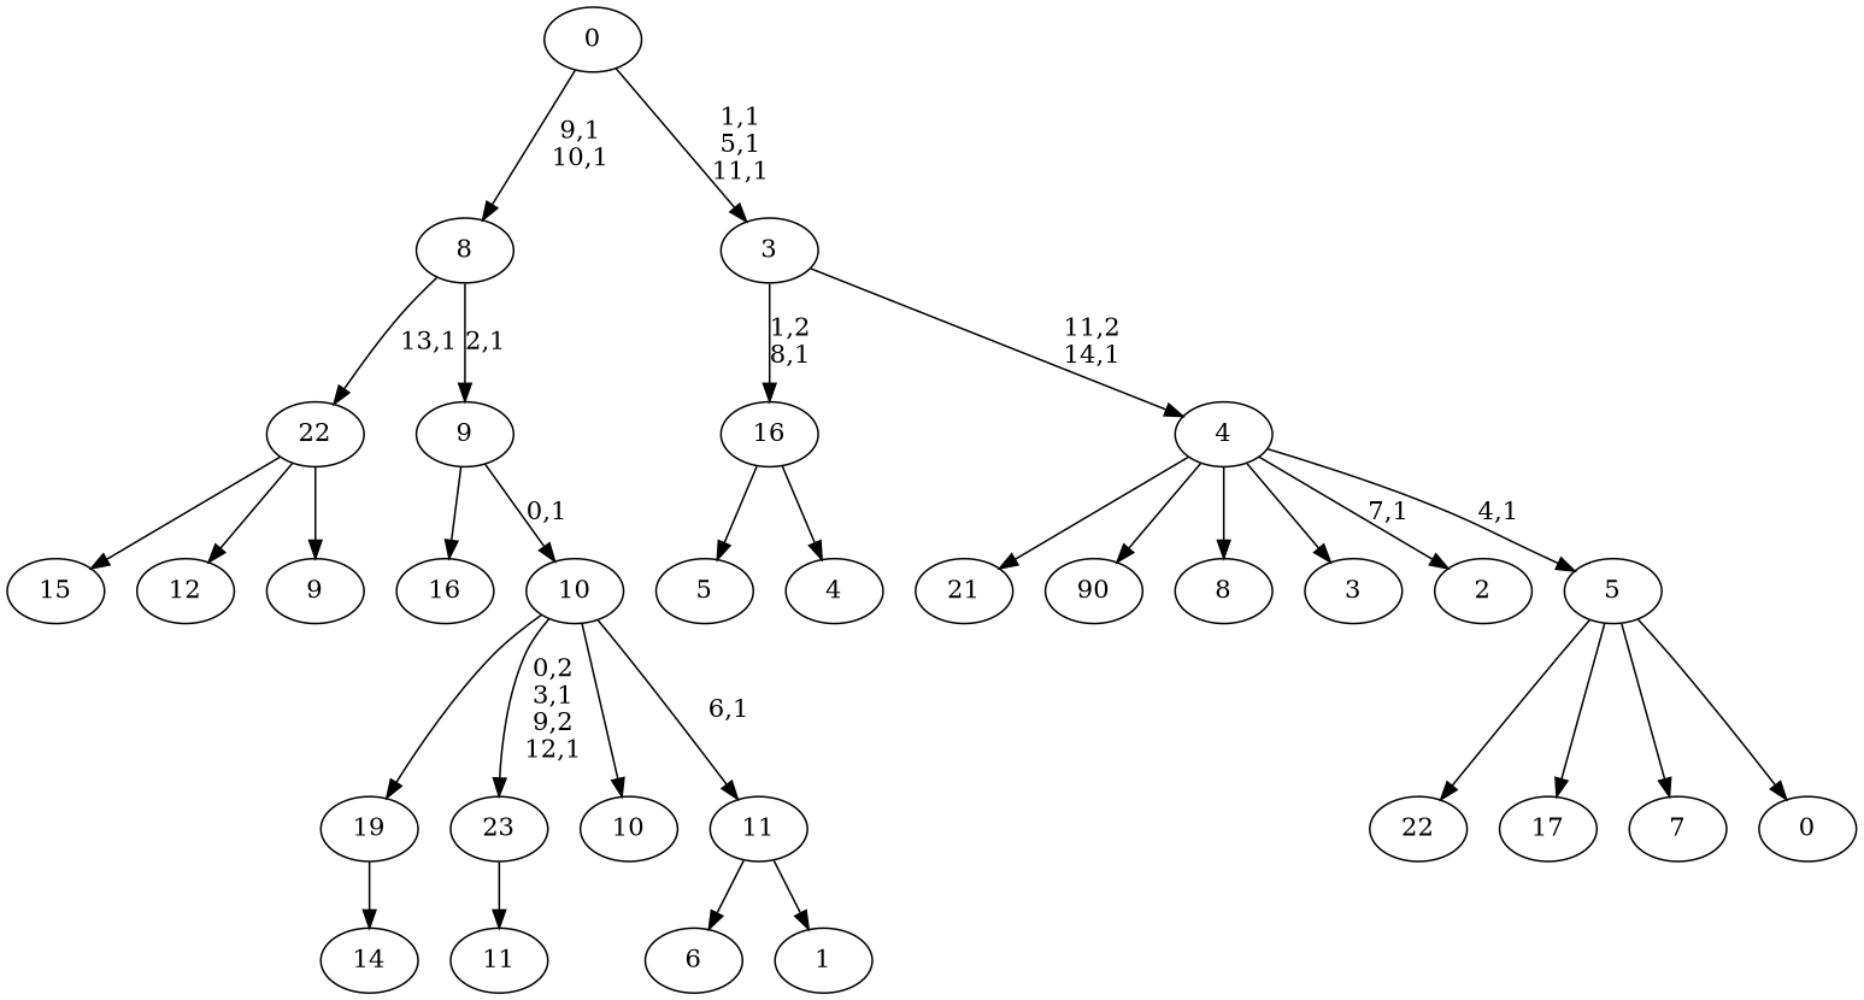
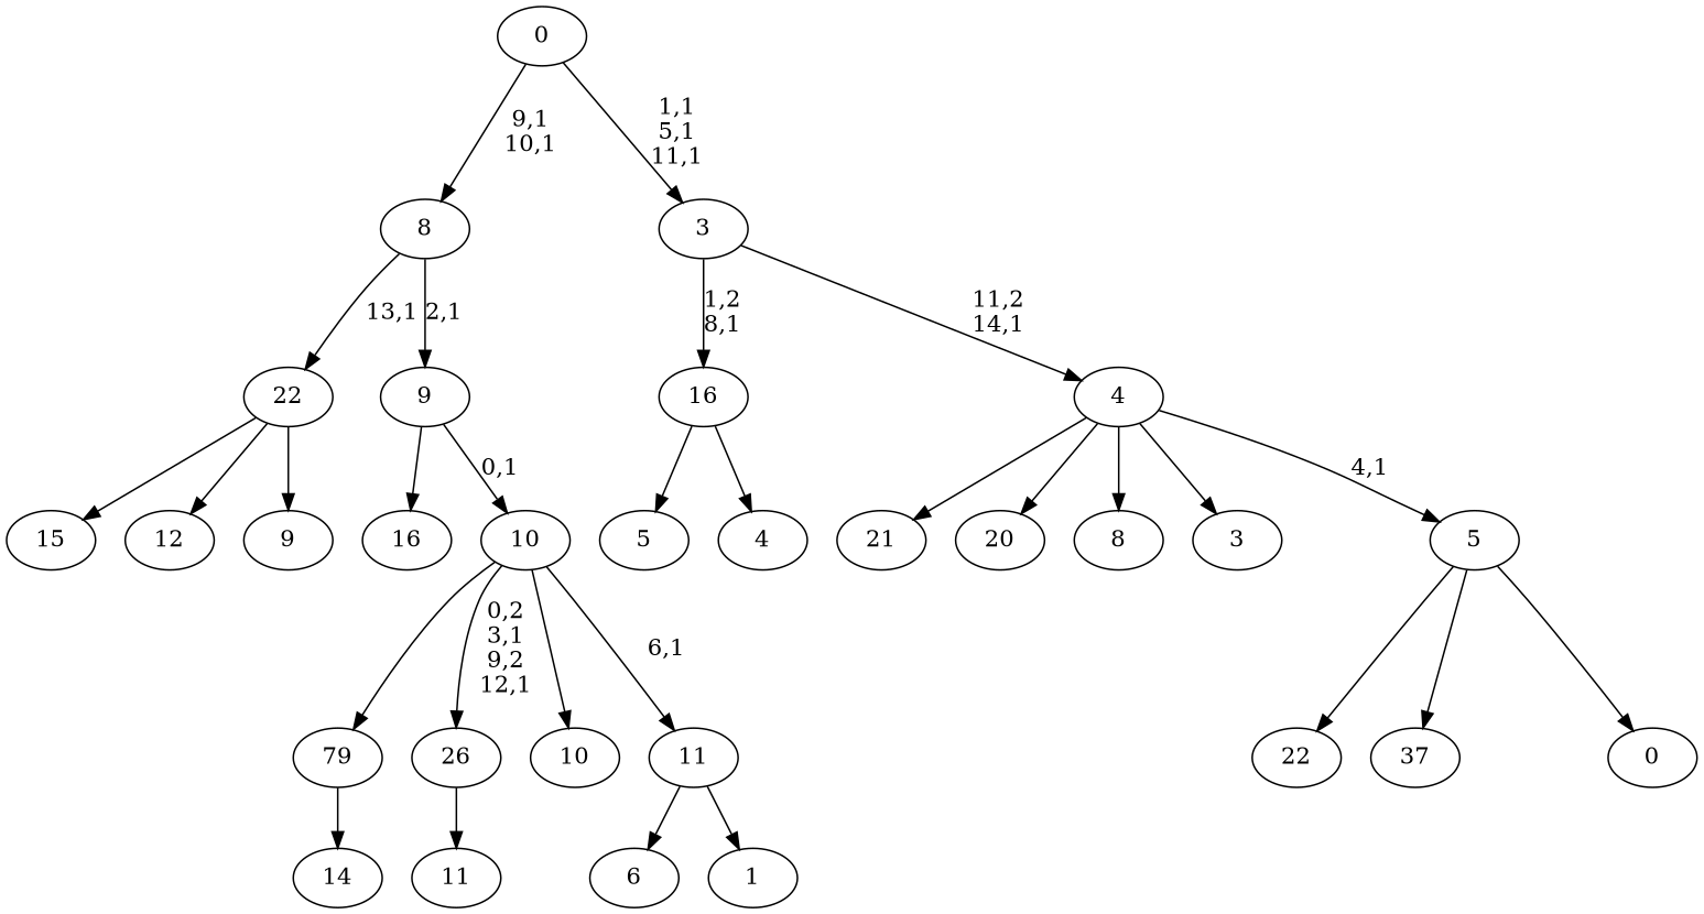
  digraph {
    n1 [label=22]
    n2 [label=21]
-   n3 [label=90]
-   n4 [label=19]
+   n3 [label=20]
+   n4 [label=79]
    n5 [label=14]
-   n6 [label=17]
+   n6 [label=37]
    n7 [label=16]
    n8 [label=15]
    n9 [label=12]
    n10 [label=11]
-   26 [label=23]
+   26
    n12 [label=10]
    n13 [label=9]
    22
    n15 [label=8]
-   n16 [label=7]
    n17 [label=6]
    n18 [label=5]
    n19 [label=4]
    16
    n21 [label=3]
-   n22 [label=2]
    n23 [label=1]
    11
    10
    9
    8
    n28 [label=0]
    5
    4
    3
    0
    n4 -> n5
    26 -> n10
    22 -> n8
    22 -> n9
    22 -> n13
    16 -> n18
    16 -> n19
    11 -> n17
    11 -> n23
    10 -> n4
    10 -> 26 [label="0,2\n3,1\n9,2\n12,1"]
    10 -> n12
    10 -> 11 [label="6,1"]
    9 -> n7
    9 -> 10 [label="0,1"]
    8 -> 22 [label="13,1"]
    8 -> 9 [label="2,1"]
    5 -> n1
    5 -> n6
-   5 -> n16
    5 -> n28
    4 -> n2
    4 -> n3
    4 -> n15
    4 -> n21
-   4 -> n22 [label="7,1"]
    4 -> 5 [label="4,1"]
    3 -> 16 [label="1,2\n8,1"]
    3 -> 4 [label="11,2\n14,1"]
    0 -> 8 [label="9,1\n10,1"]
    0 -> 3 [label="1,1\n5,1\n11,1"]
  }
